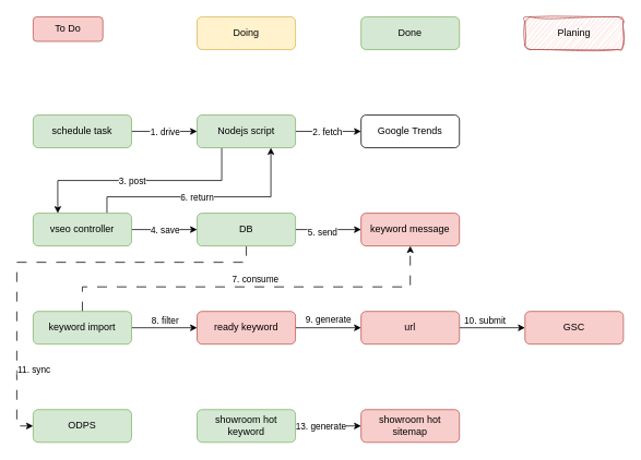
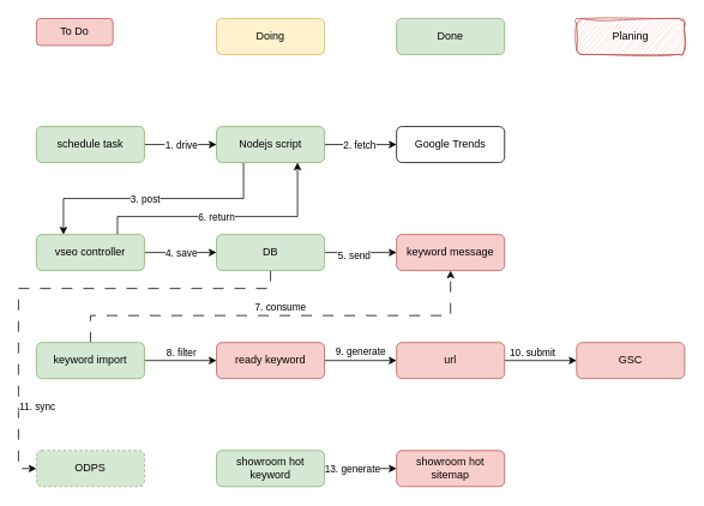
  <mxCell id="0" />
  <mxCell id="1" parent="0" />
  <mxCell id="2" value="9. generate" style="edgeStyle=orthogonalEdgeStyle;rounded=0;orthogonalLoop=1;jettySize=auto;html=1;exitX=1;exitY=0.5;exitDx=0;exitDy=0;entryX=0;entryY=0.5;entryDx=0;entryDy=0;" edge="1" parent="1" source="41" target="33"><mxGeometry y="10" relative="1" as="geometry"><mxPoint as="offset" /></mxGeometry></mxCell>
  <mxCell id="3" value="Doing" style="rounded=1;whiteSpace=wrap;html=1;fillColor=#fff2cc;strokeColor=#d6b656;" parent="1" vertex="1"><mxGeometry x="240" y="20" width="120" height="40" as="geometry" /></mxCell>
  <mxCell id="4" value="To Do" style="rounded=1;whiteSpace=wrap;html=1;fillColor=#f8cecc;strokeColor=#b85450;" parent="1" vertex="1"><mxGeometry x="40" y="20" width="85" height="30" as="geometry" /></mxCell>
  <mxCell id="5" value="Done" style="rounded=1;whiteSpace=wrap;html=1;fillColor=#d5e8d4;strokeColor=#82b366;" parent="1" vertex="1"><mxGeometry x="440" y="20" width="120" height="40" as="geometry" /></mxCell>
  <mxCell id="6" value="Planing" style="rounded=1;whiteSpace=wrap;html=1;align=center;fillColor=#f8cecc;strokeColor=#b85450;sketch=1;curveFitting=1;jiggle=2;" parent="1" vertex="1"><mxGeometry x="640" y="20" width="120" height="40" as="geometry" /></mxCell>
  <mxCell id="7" style="edgeStyle=orthogonalEdgeStyle;rounded=0;orthogonalLoop=1;jettySize=auto;html=1;exitX=1;exitY=0.5;exitDx=0;exitDy=0;entryX=0;entryY=0.5;entryDx=0;entryDy=0;" edge="1" parent="1" source="9" target="14"><mxGeometry relative="1" as="geometry" /></mxCell>
  <mxCell id="8" value="1. drive" style="edgeLabel;html=1;align=center;verticalAlign=middle;resizable=0;points=[];" vertex="1" connectable="0" parent="7"><mxGeometry x="-0.45" y="3" relative="1" as="geometry"><mxPoint x="18" y="3" as="offset" /></mxGeometry></mxCell>
  <mxCell id="9" value="schedule task" style="rounded=1;whiteSpace=wrap;html=1;fillColor=#d5e8d4;strokeColor=#82b366;" parent="1" vertex="1"><mxGeometry x="40" y="140" width="120" height="40" as="geometry" /></mxCell>
  <mxCell id="10" style="edgeStyle=orthogonalEdgeStyle;rounded=0;orthogonalLoop=1;jettySize=auto;html=1;exitX=1;exitY=0.5;exitDx=0;exitDy=0;entryX=0;entryY=0.5;entryDx=0;entryDy=0;" edge="1" parent="1" source="14" target="15"><mxGeometry relative="1" as="geometry" /></mxCell>
  <mxCell id="11" value="2. fetch" style="edgeLabel;html=1;align=center;verticalAlign=middle;resizable=0;points=[];" vertex="1" connectable="0" parent="10"><mxGeometry x="-0.05" y="-2" relative="1" as="geometry"><mxPoint y="-2" as="offset" /></mxGeometry></mxCell>
  <mxCell id="12" style="edgeStyle=orthogonalEdgeStyle;rounded=0;orthogonalLoop=1;jettySize=auto;html=1;exitX=0.25;exitY=1;exitDx=0;exitDy=0;entryX=0.25;entryY=0;entryDx=0;entryDy=0;" edge="1" parent="1" source="14" target="20"><mxGeometry relative="1" as="geometry" /></mxCell>
  <mxCell id="13" value="3. post" style="edgeLabel;html=1;align=center;verticalAlign=middle;resizable=0;points=[];" vertex="1" connectable="0" parent="12"><mxGeometry x="0.014" y="-6" relative="1" as="geometry"><mxPoint x="-8" y="6" as="offset" /></mxGeometry></mxCell>
  <mxCell id="14" value="Nodejs script" style="rounded=1;whiteSpace=wrap;html=1;fillColor=#d5e8d4;strokeColor=#82b366;" parent="1" vertex="1"><mxGeometry x="240" y="140" width="120" height="40" as="geometry" /></mxCell>
  <mxCell id="15" value="Google Trends" style="rounded=1;whiteSpace=wrap;html=1;" parent="1" vertex="1"><mxGeometry x="440" y="140" width="120" height="40" as="geometry" /></mxCell>
  <mxCell id="16" style="edgeStyle=orthogonalEdgeStyle;rounded=0;orthogonalLoop=1;jettySize=auto;html=1;exitX=1;exitY=0.5;exitDx=0;exitDy=0;entryX=0;entryY=0.5;entryDx=0;entryDy=0;" edge="1" parent="1" source="20" target="25"><mxGeometry relative="1" as="geometry" /></mxCell>
  <mxCell id="17" value="4. save" style="edgeLabel;html=1;align=center;verticalAlign=middle;resizable=0;points=[];" vertex="1" connectable="0" parent="16"><mxGeometry x="0.1" y="-1" relative="1" as="geometry"><mxPoint x="-4" y="-1" as="offset" /></mxGeometry></mxCell>
  <mxCell id="18" style="edgeStyle=orthogonalEdgeStyle;rounded=0;orthogonalLoop=1;jettySize=auto;html=1;exitX=0.75;exitY=0;exitDx=0;exitDy=0;entryX=0.75;entryY=1;entryDx=0;entryDy=0;" edge="1" parent="1" source="20" target="14"><mxGeometry relative="1" as="geometry"><Array as="points"><mxPoint x="130" y="240" /><mxPoint x="330" y="240" /></Array></mxGeometry></mxCell>
  <mxCell id="19" value="6. return" style="edgeLabel;html=1;align=center;verticalAlign=middle;resizable=0;points=[];" vertex="1" connectable="0" parent="18"><mxGeometry x="-0.079" relative="1" as="geometry"><mxPoint as="offset" /></mxGeometry></mxCell>
  <mxCell id="20" value="vseo controller" style="rounded=1;whiteSpace=wrap;html=1;fillColor=#d5e8d4;strokeColor=#82b366;" parent="1" vertex="1"><mxGeometry x="40" y="260" width="120" height="40" as="geometry" /></mxCell>
  <mxCell id="21" style="edgeStyle=orthogonalEdgeStyle;rounded=0;orthogonalLoop=1;jettySize=auto;html=1;exitX=1;exitY=0.5;exitDx=0;exitDy=0;entryX=0;entryY=0.5;entryDx=0;entryDy=0;" edge="1" parent="1" source="25" target="40"><mxGeometry relative="1" as="geometry" /></mxCell>
  <mxCell id="22" value="5. send" style="edgeLabel;html=1;align=center;verticalAlign=middle;resizable=0;points=[];" vertex="1" connectable="0" parent="21"><mxGeometry x="-0.2" y="-3" relative="1" as="geometry"><mxPoint as="offset" /></mxGeometry></mxCell>
  <mxCell id="23" style="edgeStyle=orthogonalEdgeStyle;rounded=0;orthogonalLoop=1;jettySize=auto;html=1;exitX=0.5;exitY=1;exitDx=0;exitDy=0;entryX=0;entryY=0.5;entryDx=0;entryDy=0;dashed=1;dashPattern=12 12;" edge="1" parent="1" source="25" target="26"><mxGeometry relative="1" as="geometry"><Array as="points"><mxPoint x="300" y="320" /><mxPoint x="20" y="320" /><mxPoint x="20" y="520" /></Array></mxGeometry></mxCell>
  <mxCell id="24" value="11. sync" style="edgeLabel;html=1;align=center;verticalAlign=middle;resizable=0;points=[];" vertex="1" connectable="0" parent="23"><mxGeometry x="0.733" y="1" relative="1" as="geometry"><mxPoint x="19" y="-21" as="offset" /></mxGeometry></mxCell>
  <mxCell id="25" value="DB" style="rounded=1;whiteSpace=wrap;html=1;fillColor=#d5e8d4;strokeColor=#82b366;" parent="1" vertex="1"><mxGeometry x="240" y="260" width="120" height="40" as="geometry" /></mxCell>
- <mxCell id="26" value="ODPS" style="rounded=1;whiteSpace=wrap;html=1;fillColor=#d5e8d4;strokeColor=#82b366;" parent="1" vertex="1"><mxGeometry x="40" y="500" width="120" height="40" as="geometry" /></mxCell>
+ <mxCell id="26" value="ODPS" style="rounded=1;whiteSpace=wrap;html=1;fillColor=#d5e8d4;strokeColor=#82b366;dashed=1;" parent="1" vertex="1"><mxGeometry x="40" y="500" width="120" height="40" as="geometry" /></mxCell>
  <mxCell id="27" style="edgeStyle=orthogonalEdgeStyle;rounded=0;orthogonalLoop=1;jettySize=auto;html=1;exitX=1;exitY=0.5;exitDx=0;exitDy=0;entryX=0;entryY=0.5;entryDx=0;entryDy=0;" edge="1" parent="1" source="29" target="30"><mxGeometry relative="1" as="geometry" /></mxCell>
  <mxCell id="28" value="13. generate" style="edgeLabel;html=1;align=center;verticalAlign=middle;resizable=0;points=[];" vertex="1" connectable="0" parent="27"><mxGeometry y="-1" relative="1" as="geometry"><mxPoint x="-10" y="-1" as="offset" /></mxGeometry></mxCell>
  <mxCell id="29" value="showroom hot keyword" style="rounded=1;whiteSpace=wrap;html=1;fillColor=#d5e8d4;strokeColor=#82b366;" parent="1" vertex="1"><mxGeometry x="240" y="500" width="120" height="40" as="geometry" /></mxCell>
  <mxCell id="30" value="showroom hot sitemap" style="rounded=1;whiteSpace=wrap;html=1;fillColor=#f8cecc;strokeColor=#b85450;" parent="1" vertex="1"><mxGeometry x="440" y="500" width="120" height="40" as="geometry" /></mxCell>
  <mxCell id="31" style="edgeStyle=orthogonalEdgeStyle;rounded=0;orthogonalLoop=1;jettySize=auto;html=1;exitX=1;exitY=0.5;exitDx=0;exitDy=0;entryX=0;entryY=0.5;entryDx=0;entryDy=0;" edge="1" parent="1" source="33" target="34"><mxGeometry relative="1" as="geometry" /></mxCell>
  <mxCell id="32" value="10. submit" style="edgeLabel;html=1;align=center;verticalAlign=middle;resizable=0;points=[];" vertex="1" connectable="0" parent="31"><mxGeometry x="0.025" y="4" relative="1" as="geometry"><mxPoint x="-11" y="-6" as="offset" /></mxGeometry></mxCell>
  <mxCell id="33" value="url" style="rounded=1;whiteSpace=wrap;html=1;fillColor=#f8cecc;strokeColor=#b85450;" parent="1" vertex="1"><mxGeometry x="440" y="380" width="120" height="40" as="geometry" /></mxCell>
  <mxCell id="34" value="GSC" style="rounded=1;whiteSpace=wrap;html=1;fillColor=#f8cecc;strokeColor=#b85450;" parent="1" vertex="1"><mxGeometry x="640" y="380" width="120" height="40" as="geometry" /></mxCell>
  <mxCell id="35" style="edgeStyle=orthogonalEdgeStyle;rounded=0;orthogonalLoop=1;jettySize=auto;html=1;exitX=1;exitY=0.5;exitDx=0;exitDy=0;" edge="1" parent="1" source="39" target="41"><mxGeometry relative="1" as="geometry" /></mxCell>
  <mxCell id="36" value="8. filter" style="edgeLabel;html=1;align=center;verticalAlign=middle;resizable=0;points=[];" vertex="1" connectable="0" parent="35"><mxGeometry x="-0.325" y="4" relative="1" as="geometry"><mxPoint x="13" y="-6" as="offset" /></mxGeometry></mxCell>
  <mxCell id="37" style="edgeStyle=orthogonalEdgeStyle;rounded=0;orthogonalLoop=1;jettySize=auto;html=1;exitX=0.5;exitY=0;exitDx=0;exitDy=0;entryX=0.5;entryY=1;entryDx=0;entryDy=0;dashed=1;dashPattern=12 12;" edge="1" parent="1" source="39" target="40"><mxGeometry relative="1" as="geometry"><Array as="points"><mxPoint x="100" y="350" /><mxPoint x="500" y="350" /></Array></mxGeometry></mxCell>
  <mxCell id="38" value="7. consume" style="edgeLabel;html=1;align=center;verticalAlign=middle;resizable=0;points=[];" vertex="1" connectable="0" parent="37"><mxGeometry x="-0.064" y="-2" relative="1" as="geometry"><mxPoint x="15" y="-12" as="offset" /></mxGeometry></mxCell>
  <mxCell id="39" value="keyword import" style="rounded=1;whiteSpace=wrap;html=1;fillColor=#d5e8d4;strokeColor=#82b366;" parent="1" vertex="1"><mxGeometry x="40" y="380" width="120" height="40" as="geometry" /></mxCell>
  <mxCell id="40" value="keyword message" style="rounded=1;whiteSpace=wrap;html=1;fillColor=#f8cecc;strokeColor=#b85450;" vertex="1" parent="1"><mxGeometry x="440" y="260" width="120" height="40" as="geometry" /></mxCell>
  <mxCell id="41" value="ready keyword" style="rounded=1;whiteSpace=wrap;html=1;fillColor=#f8cecc;strokeColor=#b85450;" vertex="1" parent="1"><mxGeometry x="240" y="380" width="120" height="40" as="geometry" /></mxCell>
